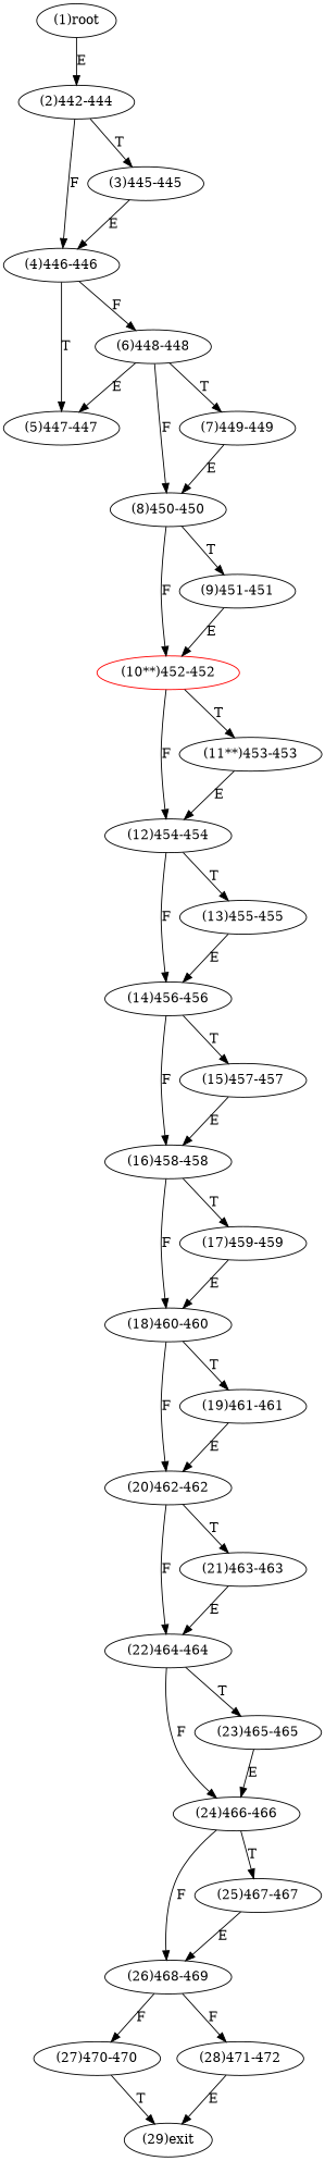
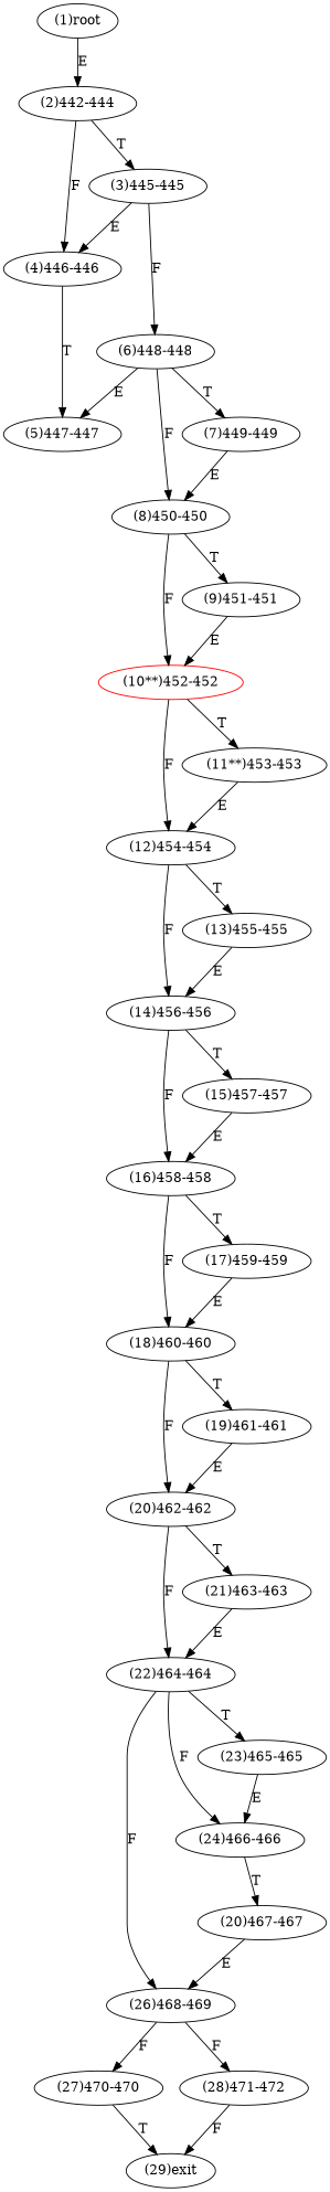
  digraph {
    n1 [label="(1)root"]
    n2 [label="(2)442-444"]
    n3 [label="(3)445-445"]
    n4 [label="(4)446-446"]
    n5 [label="(5)447-447"]
    n6 [label="(6)448-448"]
    n7 [label="(7)449-449"]
    n8 [label="(8)450-450"]
    n9 [label="(9)451-451"]
    n10 [color=red label="(10**)452-452"]
    n11 [label="(11**)453-453"]
    n12 [label="(12)454-454"]
    n13 [label="(13)455-455"]
    n14 [label="(14)456-456"]
    n15 [label="(15)457-457"]
    n16 [label="(16)458-458"]
    n17 [label="(17)459-459"]
    n18 [label="(18)460-460"]
    n19 [label="(19)461-461"]
    n20 [label="(20)462-462"]
    n21 [label="(21)463-463"]
    n22 [label="(22)464-464"]
    n23 [label="(23)465-465"]
    n24 [label="(24)466-466"]
-   n25 [label="(25)467-467"]
+   n25 [label="(20)467-467"]
    n26 [label="(26)468-469"]
    n27 [label="(27)470-470"]
    n28 [label="(28)471-472"]
    n29 [label="(29)exit"]
    n1 -> n2 [label=E]
    n2 -> n3 [label=T]
    n2 -> n4 [label=F]
    n3 -> n4 [label=E]
    n4 -> n5 [label=T]
-   n4 -> n6 [label=F]
+   n3 -> n6 [label=F]
    n6 -> n5 [label=E]
    n6 -> n7 [label=T]
    n6 -> n8 [label=F]
    n7 -> n8 [label=E]
    n8 -> n9 [label=T]
    n8 -> n10 [label=F]
    n9 -> n10 [label=E]
    n10 -> n11 [label=T]
    n10 -> n12 [label=F]
    n11 -> n12 [label=E]
    n12 -> n13 [label=T]
    n12 -> n14 [label=F]
    n13 -> n14 [label=E]
    n14 -> n15 [label=T]
    n14 -> n16 [label=F]
    n15 -> n16 [label=E]
    n16 -> n17 [label=T]
    n16 -> n18 [label=F]
    n17 -> n18 [label=E]
    n18 -> n19 [label=T]
    n18 -> n20 [label=F]
    n19 -> n20 [label=E]
    n20 -> n21 [label=T]
    n20 -> n22 [label=F]
    n21 -> n22 [label=E]
    n22 -> n23 [label=T]
    n22 -> n24 [label=F]
    n23 -> n24 [label=E]
    n24 -> n25 [label=T]
-   n24 -> n26 [label=F]
+   n22 -> n26 [label=F]
    n25 -> n26 [label=E]
    n26 -> n27 [label=F]
    n26 -> n28 [label=F]
    n27 -> n29 [label=T]
-   n28 -> n29 [label=E]
+   n28 -> n29 [label=F]
  }
